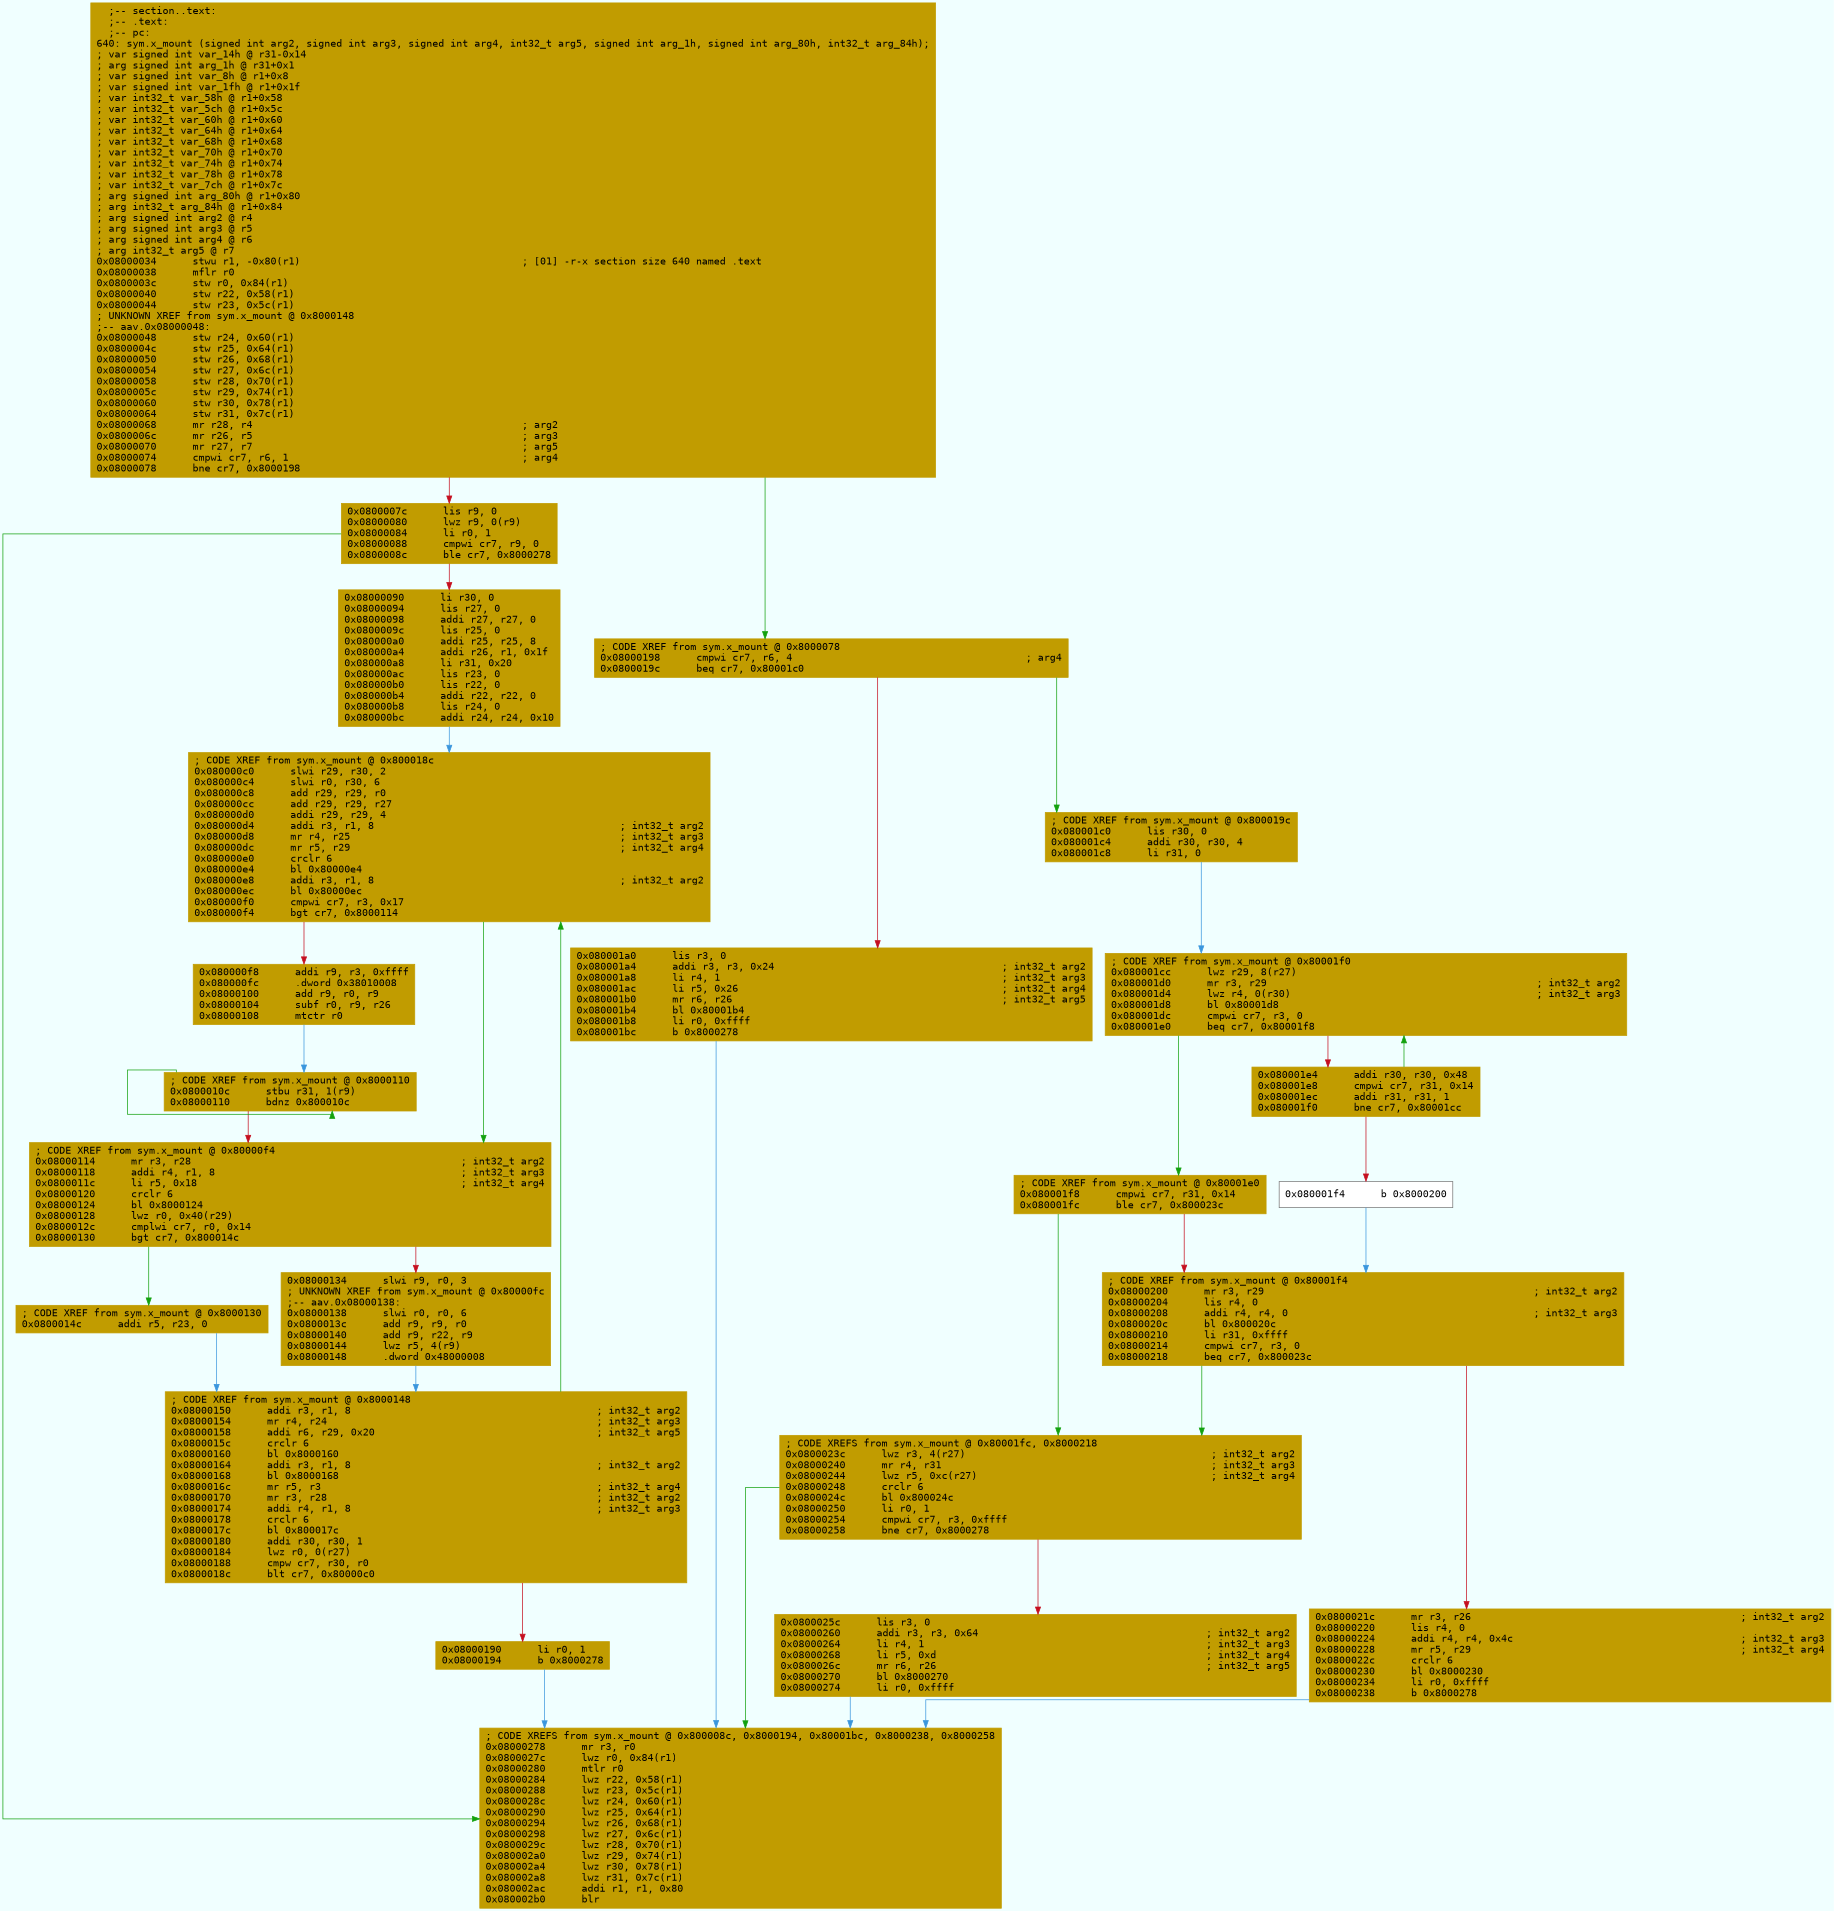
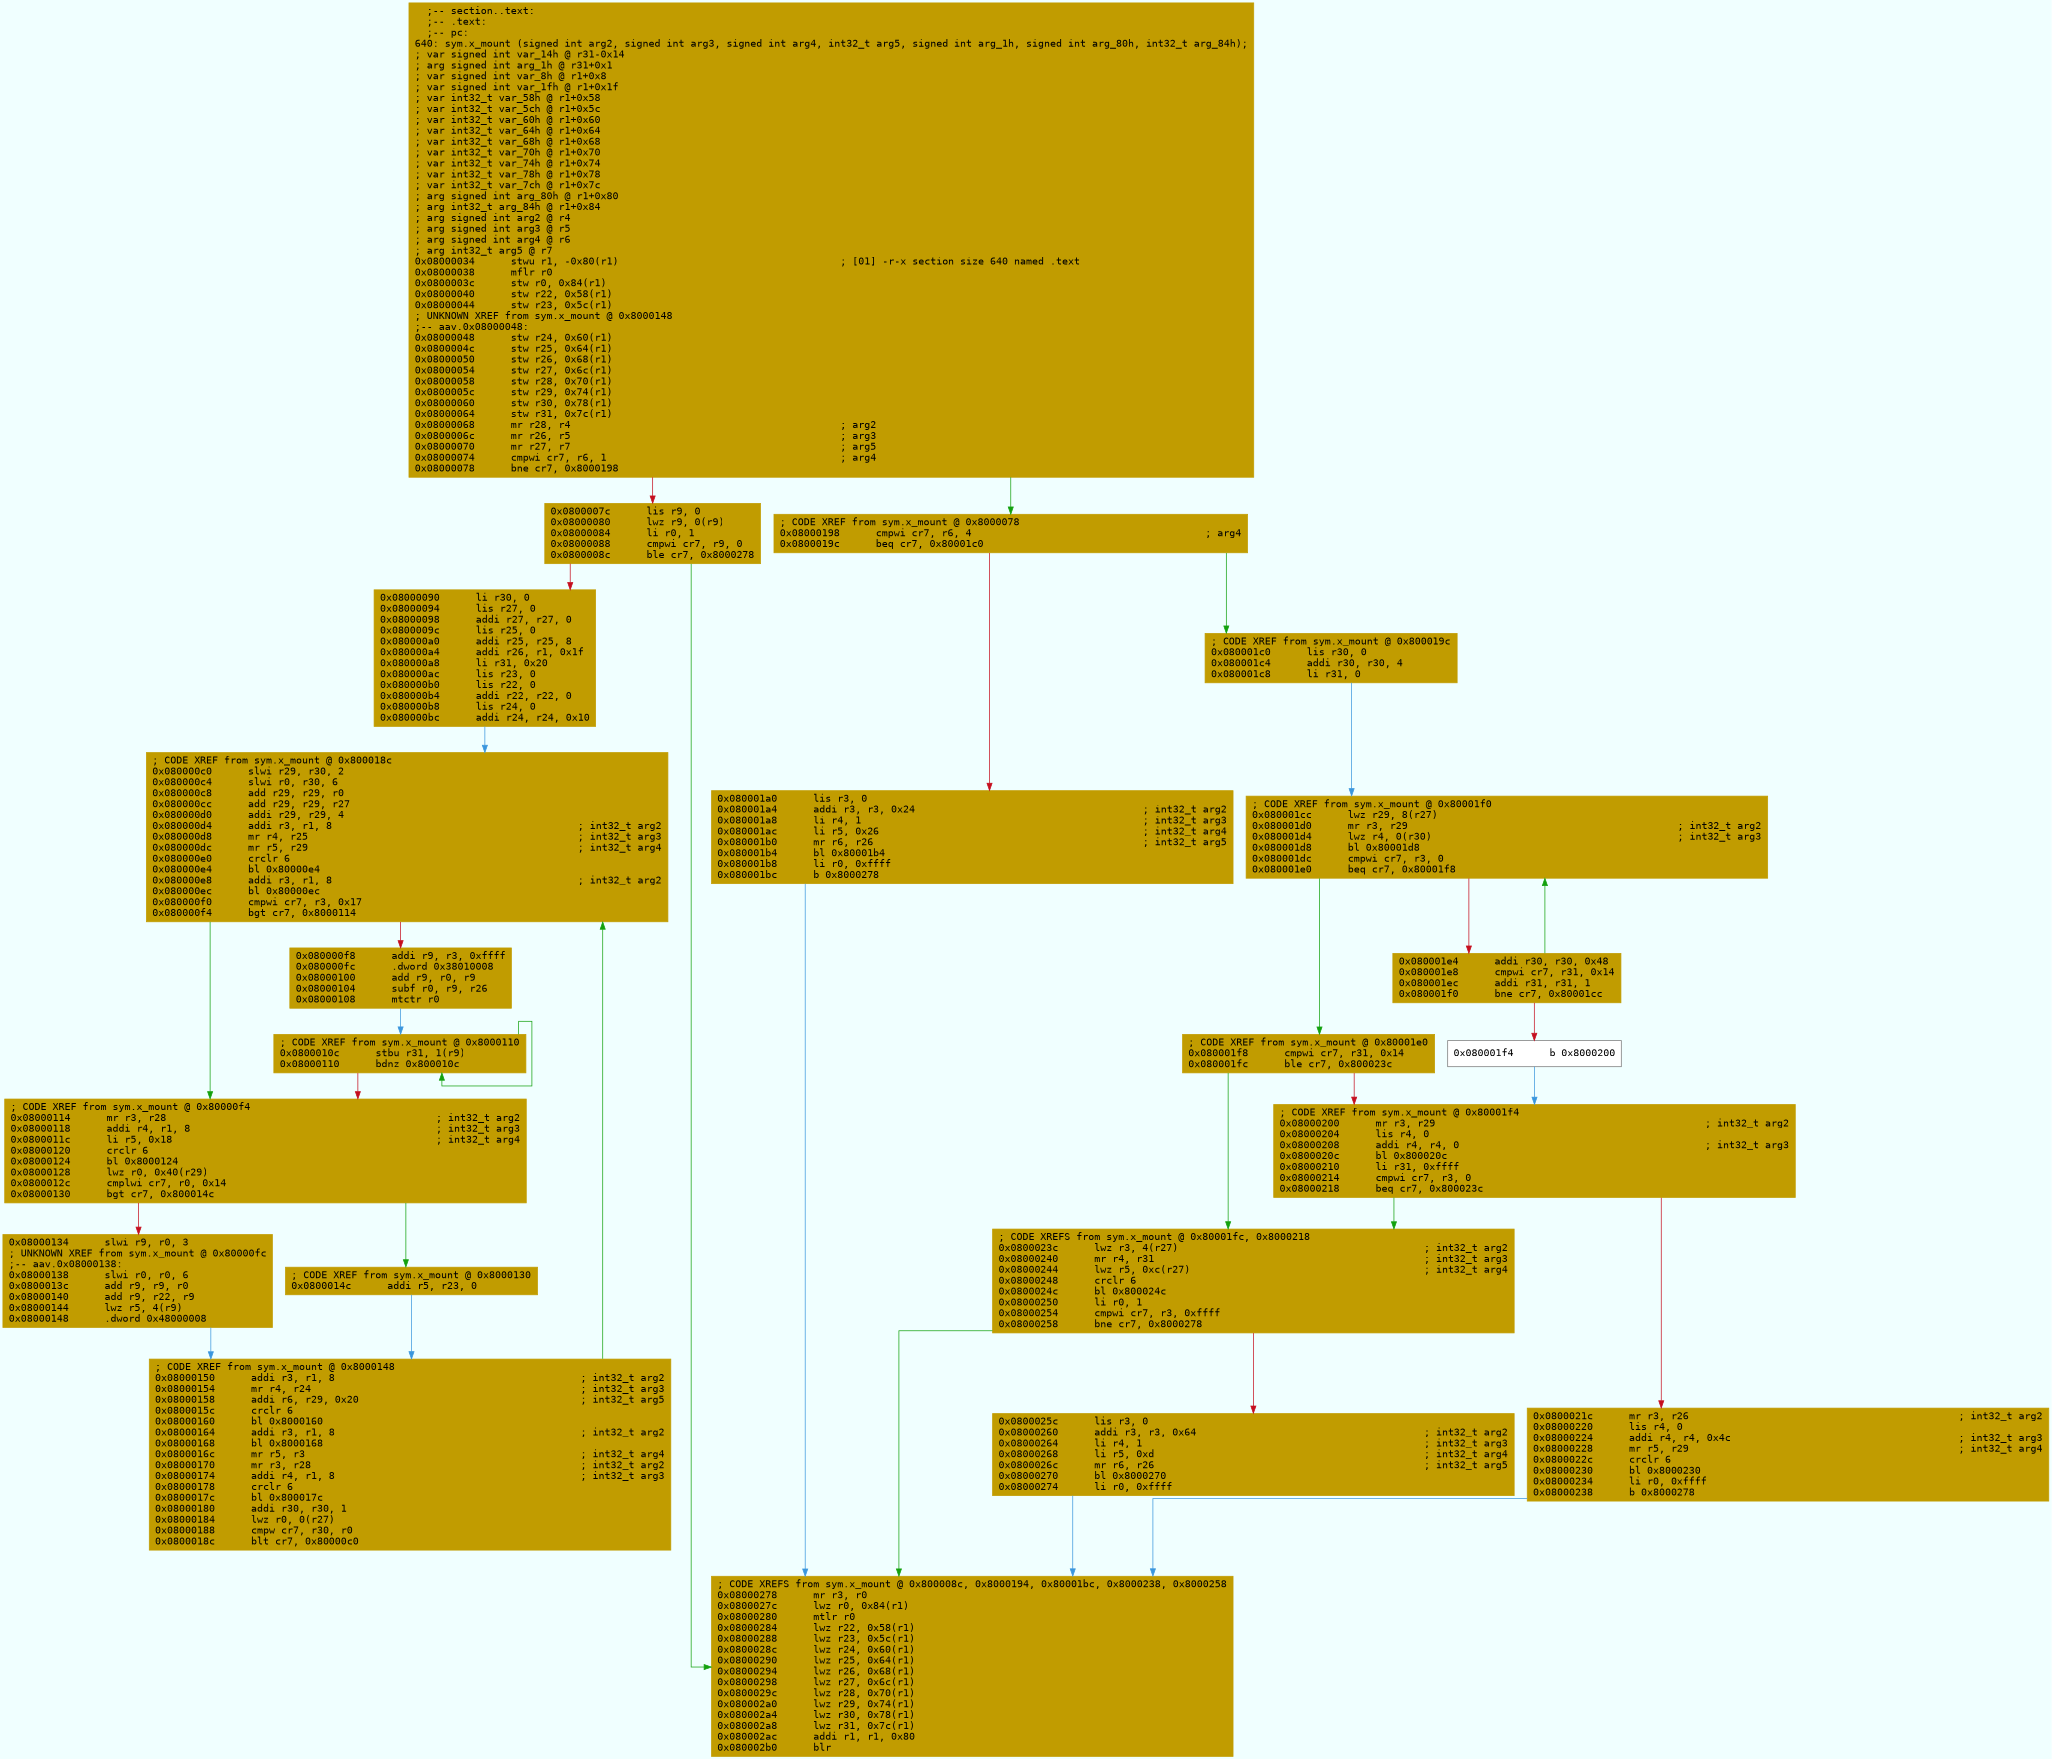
  digraph {
    bgcolor=azure
    fontname="DejaVu Sans Mono"
    fontsize=8
    splines=ortho
    node [color="#c19c00" fillcolor="#c19c00" fontname="DejaVu Sans Mono" shape=box style=filled]
    edge [arrowhead=normal color="#c50f1f" fontname="DejaVu Sans Mono"]
    n1 [label="  ;-- section..text:\l  ;-- .text:\l  ;-- pc:\l640: sym.x_mount (signed int arg2, signed int arg3, signed int arg4, int32_t arg5, signed int arg_1h, signed int arg_80h, int32_t arg_84h);\l; var signed int var_14h @ r31-0x14\l; arg signed int arg_1h @ r31+0x1\l; var signed int var_8h @ r1+0x8\l; var signed int var_1fh @ r1+0x1f\l; var int32_t var_58h @ r1+0x58\l; var int32_t var_5ch @ r1+0x5c\l; var int32_t var_60h @ r1+0x60\l; var int32_t var_64h @ r1+0x64\l; var int32_t var_68h @ r1+0x68\l; var int32_t var_70h @ r1+0x70\l; var int32_t var_74h @ r1+0x74\l; var int32_t var_78h @ r1+0x78\l; var int32_t var_7ch @ r1+0x7c\l; arg signed int arg_80h @ r1+0x80\l; arg int32_t arg_84h @ r1+0x84\l; arg signed int arg2 @ r4\l; arg signed int arg3 @ r5\l; arg signed int arg4 @ r6\l; arg int32_t arg5 @ r7\l0x08000034      stwu r1, -0x80(r1)                                     ; [01] -r-x section size 640 named .text\l0x08000038      mflr r0\l0x0800003c      stw r0, 0x84(r1)\l0x08000040      stw r22, 0x58(r1)\l0x08000044      stw r23, 0x5c(r1)\l; UNKNOWN XREF from sym.x_mount @ 0x8000148\l;-- aav.0x08000048:\l0x08000048      stw r24, 0x60(r1)\l0x0800004c      stw r25, 0x64(r1)\l0x08000050      stw r26, 0x68(r1)\l0x08000054      stw r27, 0x6c(r1)\l0x08000058      stw r28, 0x70(r1)\l0x0800005c      stw r29, 0x74(r1)\l0x08000060      stw r30, 0x78(r1)\l0x08000064      stw r31, 0x7c(r1)\l0x08000068      mr r28, r4                                             ; arg2\l0x0800006c      mr r26, r5                                             ; arg3\l0x08000070      mr r27, r7                                             ; arg5\l0x08000074      cmpwi cr7, r6, 1                                       ; arg4\l0x08000078      bne cr7, 0x8000198\l"]
    n2 [label="0x0800007c      lis r9, 0\l0x08000080      lwz r9, 0(r9)\l0x08000084      li r0, 1\l0x08000088      cmpwi cr7, r9, 0\l0x0800008c      ble cr7, 0x8000278\l"]
    n3 [label="; CODE XREF from sym.x_mount @ 0x8000078\l0x08000198      cmpwi cr7, r6, 4                                       ; arg4\l0x0800019c      beq cr7, 0x80001c0\l"]
    n4 [label="0x08000090      li r30, 0\l0x08000094      lis r27, 0\l0x08000098      addi r27, r27, 0\l0x0800009c      lis r25, 0\l0x080000a0      addi r25, r25, 8\l0x080000a4      addi r26, r1, 0x1f\l0x080000a8      li r31, 0x20\l0x080000ac      lis r23, 0\l0x080000b0      lis r22, 0\l0x080000b4      addi r22, r22, 0\l0x080000b8      lis r24, 0\l0x080000bc      addi r24, r24, 0x10\l"]
    n5 [label="; CODE XREFS from sym.x_mount @ 0x800008c, 0x8000194, 0x80001bc, 0x8000238, 0x8000258\l0x08000278      mr r3, r0\l0x0800027c      lwz r0, 0x84(r1)\l0x08000280      mtlr r0\l0x08000284      lwz r22, 0x58(r1)\l0x08000288      lwz r23, 0x5c(r1)\l0x0800028c      lwz r24, 0x60(r1)\l0x08000290      lwz r25, 0x64(r1)\l0x08000294      lwz r26, 0x68(r1)\l0x08000298      lwz r27, 0x6c(r1)\l0x0800029c      lwz r28, 0x70(r1)\l0x080002a0      lwz r29, 0x74(r1)\l0x080002a4      lwz r30, 0x78(r1)\l0x080002a8      lwz r31, 0x7c(r1)\l0x080002ac      addi r1, r1, 0x80\l0x080002b0      blr\l"]
    n6 [label="; CODE XREF from sym.x_mount @ 0x800018c\l0x080000c0      slwi r29, r30, 2\l0x080000c4      slwi r0, r30, 6\l0x080000c8      add r29, r29, r0\l0x080000cc      add r29, r29, r27\l0x080000d0      addi r29, r29, 4\l0x080000d4      addi r3, r1, 8                                         ; int32_t arg2\l0x080000d8      mr r4, r25                                             ; int32_t arg3\l0x080000dc      mr r5, r29                                             ; int32_t arg4\l0x080000e0      crclr 6\l0x080000e4      bl 0x80000e4\l0x080000e8      addi r3, r1, 8                                         ; int32_t arg2\l0x080000ec      bl 0x80000ec\l0x080000f0      cmpwi cr7, r3, 0x17\l0x080000f4      bgt cr7, 0x8000114\l"]
    n7 [label="0x080000f8      addi r9, r3, 0xffff\l0x080000fc      .dword 0x38010008\l0x08000100      add r9, r0, r9\l0x08000104      subf r0, r9, r26\l0x08000108      mtctr r0\l"]
    n8 [label="; CODE XREF from sym.x_mount @ 0x80000f4\l0x08000114      mr r3, r28                                             ; int32_t arg2\l0x08000118      addi r4, r1, 8                                         ; int32_t arg3\l0x0800011c      li r5, 0x18                                            ; int32_t arg4\l0x08000120      crclr 6\l0x08000124      bl 0x8000124\l0x08000128      lwz r0, 0x40(r29)\l0x0800012c      cmplwi cr7, r0, 0x14\l0x08000130      bgt cr7, 0x800014c\l"]
    n9 [label="; CODE XREF from sym.x_mount @ 0x8000110\l0x0800010c      stbu r31, 1(r9)\l0x08000110      bdnz 0x800010c\l"]
    n10 [label="0x08000134      slwi r9, r0, 3\l; UNKNOWN XREF from sym.x_mount @ 0x80000fc\l;-- aav.0x08000138:\l0x08000138      slwi r0, r0, 6\l0x0800013c      add r9, r9, r0\l0x08000140      add r9, r22, r9\l0x08000144      lwz r5, 4(r9)\l0x08000148      .dword 0x48000008\l"]
    n11 [label="; CODE XREF from sym.x_mount @ 0x8000130\l0x0800014c      addi r5, r23, 0\l"]
    n12 [label="; CODE XREF from sym.x_mount @ 0x8000148\l0x08000150      addi r3, r1, 8                                         ; int32_t arg2\l0x08000154      mr r4, r24                                             ; int32_t arg3\l0x08000158      addi r6, r29, 0x20                                     ; int32_t arg5\l0x0800015c      crclr 6\l0x08000160      bl 0x8000160\l0x08000164      addi r3, r1, 8                                         ; int32_t arg2\l0x08000168      bl 0x8000168\l0x0800016c      mr r5, r3                                              ; int32_t arg4\l0x08000170      mr r3, r28                                             ; int32_t arg2\l0x08000174      addi r4, r1, 8                                         ; int32_t arg3\l0x08000178      crclr 6\l0x0800017c      bl 0x800017c\l0x08000180      addi r30, r30, 1\l0x08000184      lwz r0, 0(r27)\l0x08000188      cmpw cr7, r30, r0\l0x0800018c      blt cr7, 0x80000c0\l"]
-   n13 [label="0x08000190      li r0, 1\l0x08000194      b 0x8000278\l"]
    n14 [label="0x080001a0      lis r3, 0\l0x080001a4      addi r3, r3, 0x24                                      ; int32_t arg2\l0x080001a8      li r4, 1                                               ; int32_t arg3\l0x080001ac      li r5, 0x26                                            ; int32_t arg4\l0x080001b0      mr r6, r26                                             ; int32_t arg5\l0x080001b4      bl 0x80001b4\l0x080001b8      li r0, 0xffff\l0x080001bc      b 0x8000278\l"]
    n15 [label="; CODE XREF from sym.x_mount @ 0x800019c\l0x080001c0      lis r30, 0\l0x080001c4      addi r30, r30, 4\l0x080001c8      li r31, 0\l"]
    n16 [label="; CODE XREF from sym.x_mount @ 0x80001f0\l0x080001cc      lwz r29, 8(r27)\l0x080001d0      mr r3, r29                                             ; int32_t arg2\l0x080001d4      lwz r4, 0(r30)                                         ; int32_t arg3\l0x080001d8      bl 0x80001d8\l0x080001dc      cmpwi cr7, r3, 0\l0x080001e0      beq cr7, 0x80001f8\l"]
    n17 [label="0x080001e4      addi r30, r30, 0x48\l0x080001e8      cmpwi cr7, r31, 0x14\l0x080001ec      addi r31, r31, 1\l0x080001f0      bne cr7, 0x80001cc\l"]
    n18 [label="; CODE XREF from sym.x_mount @ 0x80001e0\l0x080001f8      cmpwi cr7, r31, 0x14\l0x080001fc      ble cr7, 0x800023c\l"]
    n19 [color="#767676" fillcolor=white label="0x080001f4      b 0x8000200\l"]
    n20 [label="; CODE XREF from sym.x_mount @ 0x80001f4\l0x08000200      mr r3, r29                                             ; int32_t arg2\l0x08000204      lis r4, 0\l0x08000208      addi r4, r4, 0                                         ; int32_t arg3\l0x0800020c      bl 0x800020c\l0x08000210      li r31, 0xffff\l0x08000214      cmpwi cr7, r3, 0\l0x08000218      beq cr7, 0x800023c\l"]
    n21 [label="; CODE XREFS from sym.x_mount @ 0x80001fc, 0x8000218\l0x0800023c      lwz r3, 4(r27)                                         ; int32_t arg2\l0x08000240      mr r4, r31                                             ; int32_t arg3\l0x08000244      lwz r5, 0xc(r27)                                       ; int32_t arg4\l0x08000248      crclr 6\l0x0800024c      bl 0x800024c\l0x08000250      li r0, 1\l0x08000254      cmpwi cr7, r3, 0xffff\l0x08000258      bne cr7, 0x8000278\l"]
    n22 [label="0x0800021c      mr r3, r26                                             ; int32_t arg2\l0x08000220      lis r4, 0\l0x08000224      addi r4, r4, 0x4c                                      ; int32_t arg3\l0x08000228      mr r5, r29                                             ; int32_t arg4\l0x0800022c      crclr 6\l0x08000230      bl 0x8000230\l0x08000234      li r0, 0xffff\l0x08000238      b 0x8000278\l"]
    n23 [label="0x0800025c      lis r3, 0\l0x08000260      addi r3, r3, 0x64                                      ; int32_t arg2\l0x08000264      li r4, 1                                               ; int32_t arg3\l0x08000268      li r5, 0xd                                             ; int32_t arg4\l0x0800026c      mr r6, r26                                             ; int32_t arg5\l0x08000270      bl 0x8000270\l0x08000274      li r0, 0xffff\l"]
    n1 -> n2
    n1 -> n3 [color="#13a10e"]
    n2 -> n4
    n2 -> n5 [color="#13a10e"]
    n3 -> n14
    n3 -> n15 [color="#13a10e"]
    n4 -> n6 [color="#3a96dd"]
    n6 -> n7
    n6 -> n8 [color="#13a10e"]
    n7 -> n9 [color="#3a96dd"]
    n8 -> n10
    n8 -> n11 [color="#13a10e"]
    n9 -> n8
    n9 -> n9 [color="#13a10e"]
    n10 -> n12 [color="#3a96dd"]
    n11 -> n12 [color="#3a96dd"]
    n12 -> n6 [color="#13a10e"]
-   n12 -> n13
-   n13 -> n5 [color="#3a96dd"]
    n14 -> n5 [color="#3a96dd"]
    n15 -> n16 [color="#3a96dd"]
    n16 -> n17
    n16 -> n18 [color="#13a10e"]
    n17 -> n16 [color="#13a10e"]
    n17 -> n19
    n18 -> n20
    n18 -> n21 [color="#13a10e"]
    n19 -> n20 [color="#3a96dd"]
    n20 -> n21 [color="#13a10e"]
    n20 -> n22
    n21 -> n5 [color="#13a10e"]
    n21 -> n23
    n22 -> n5 [color="#3a96dd"]
    n23 -> n5 [color="#3a96dd"]
  }
